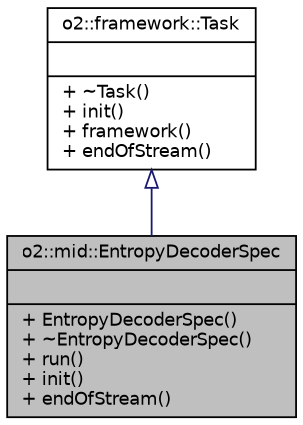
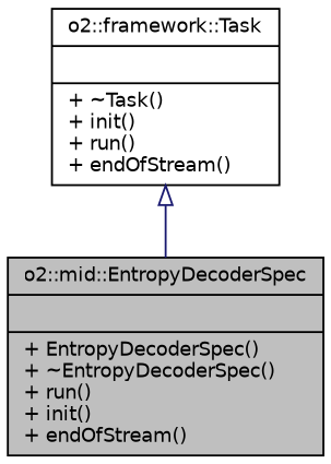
  digraph {
    node [color=black fontname=Helvetica fontsize=10 shape=record]
    n1 [fillcolor=grey75 fontcolor=black height=0.2 label="{o2::mid::EntropyDecoderSpec\n||+ EntropyDecoderSpec()\l+ ~EntropyDecoderSpec()\l+ run()\l+ init()\l+ endOfStream()\l}" style=filled width=0.4]
-   n2 [height=0.2 label="{o2::framework::Task\n||+ ~Task()\l+ init()\l+ framework()\l+ endOfStream()\l}" width=0.4]
+   n2 [height=0.2 label="{o2::framework::Task\n||+ ~Task()\l+ init()\l+ run()\l+ endOfStream()\l}" width=0.4]
    n2 -> n1 [arrowtail=onormal color=midnightblue dir=back fontname=Helvetica fontsize=10 labelfontname=Helvetica labelfontsize=10 style=solid]
  }
